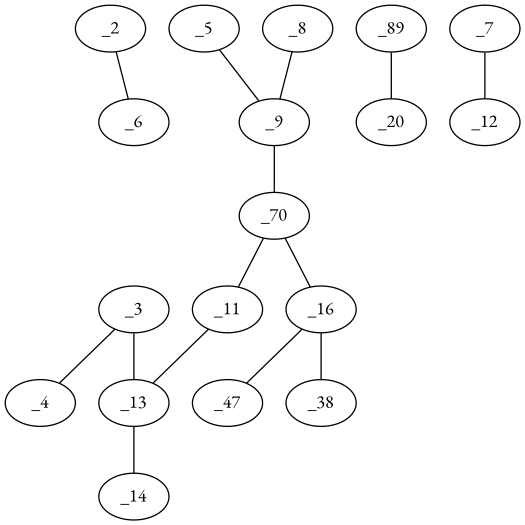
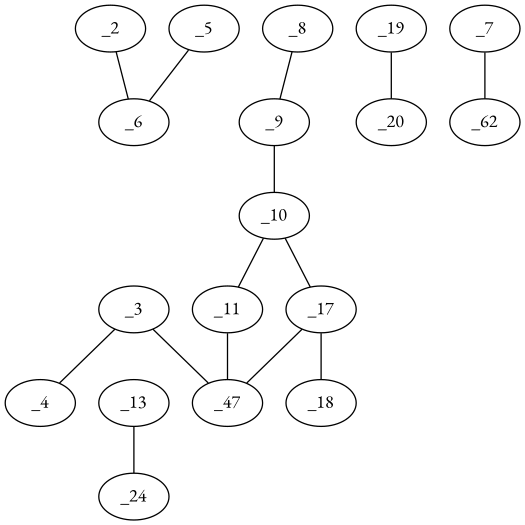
  graph {
    fontname="EB Garamond"
    node [charge=0 chem=1 fontname="EB Garamond" symbol="C  " x=4.5981 y=0]
    edge [fontname="EB Garamond" valence=1]
    _2 [x=3.7321 y=2.5]
    _6 [y=3]
    _3 [y=1]
    _4 [x=5.4641 y=1.5]
    _13 [chem=5 symbol="S  "]
-   _19 [chem=4 symbol="N  " x=2.866 y=1 label=_89]
+   _19 [chem=4 symbol="N  " x=2.866 y=1]
    _20 [x=2 y=1.5]
-   _14 [chem=2 symbol="O  " x=3.5981]
+   _14 [chem=2 symbol="O  " x=3.5981 label=_24]
    _5 [x=5.4641 y=2.5]
    _7 [x=5.4641 y=-2.5]
-   _12 [x=5.4641 y=-1.5]
+   _12 [x=5.4641 y=-1.5 label=_62]
    _8 [y=-3]
    _9 [x=3.732 y=-2.5]
-   _10 [x=3.7321 y=-1.5 label=_70]
+   _10 [x=3.7321 y=-1.5]
    _11 [y=-1]
-   _16 [charge=1 chem=4 symbol="N  " x=2.866 y=-1]
+   _16 [charge=1 chem=4 symbol="N  " x=2.866 y=-1 label=_17]
    n17 [chem=2 label=_47 symbol="O  " x=2 y=-1.5]
-   _18 [charge=-1 chem=2 symbol="O  " x=2.866 label=_38]
+   _18 [charge=-1 chem=2 symbol="O  " x=2.866]
    _2 -- _6 [valence=2]
    _3 -- _4
-   _3 -- _13
+   _3 -- n17
    _13 -- _14 [valence=2]
    _19 -- _20
-   _5 -- _9
+   _5 -- _6
    _7 -- _12
    _8 -- _9
    _9 -- _10 [valence=2]
    _10 -- _11
    _10 -- _16
-   _11 -- _13
+   _11 -- n17
    _16 -- n17 [valence=2]
    _16 -- _18
  }
